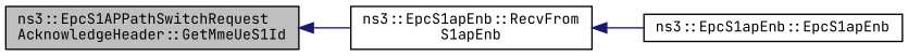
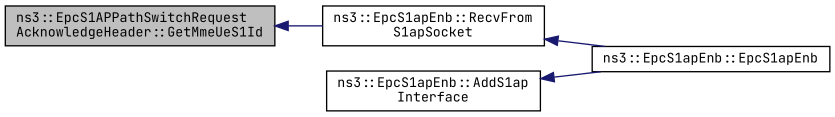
  digraph {
    fontname="JetBrains Mono"
    rankdir=LR
    node [color=black fillcolor=white fontname="JetBrains Mono" fontsize=10 shape=record style=filled]
    edge [color=midnightblue dir=back fontname="JetBrains Mono" fontsize=10 labelfontname=Helvetica labelfontsize=10 style=solid]
    n1 [fillcolor=grey75 fontcolor=black height=0.2 label="ns3::EpcS1APPathSwitchRequest\lAcknowledgeHeader::GetMmeUeS1Id" width=0.4]
-   n2 [height=0.2 label="ns3::EpcS1apEnb::RecvFrom\lS1apEnb" width=0.4]
+   n2 [height=0.2 label="ns3::EpcS1apEnb::RecvFrom\lS1apSocket" width=0.4]
    n3 [height=0.2 label="ns3::EpcS1apEnb::EpcS1apEnb" width=0.4]
+   n4 [height=0.2 label="ns3::EpcS1apEnb::AddS1ap\lInterface" width=0.4]
    n1 -> n2
    n2 -> n3
+   n4 -> n3
  }
